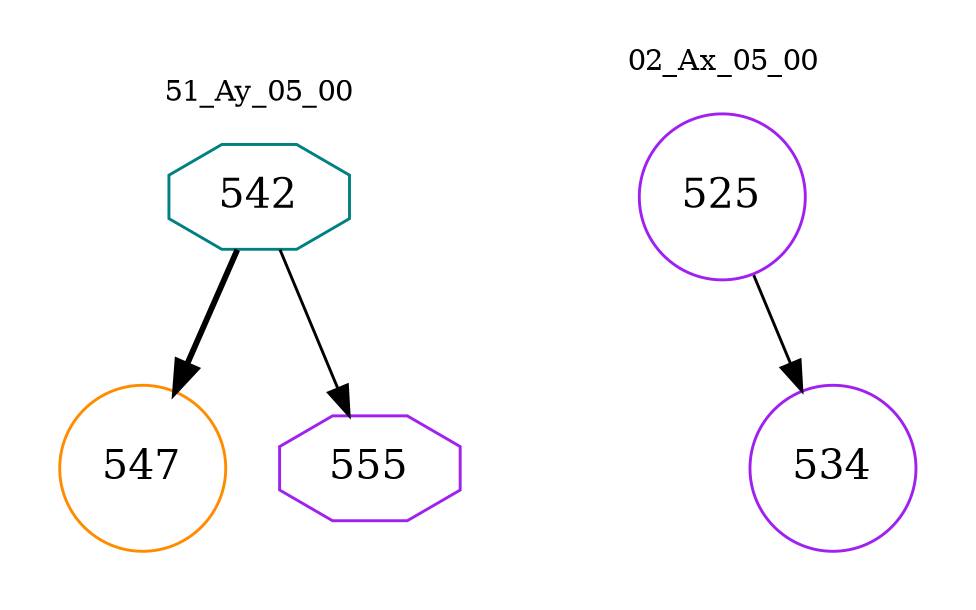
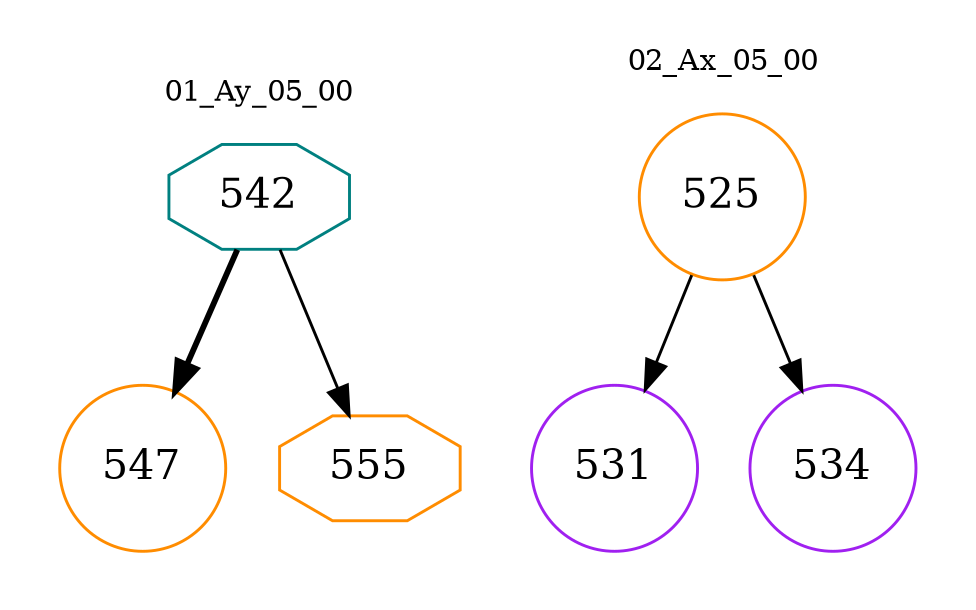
  digraph {
    node [color=darkorange shape=circle]
    edge [color=black style=solid]
    n1 [color=teal label=542 shape=octagon]
    n2 [label=547]
-   n3 [color=purple label=555 shape=octagon]
-   n4 [color=purple label=525]
+   n3 [label=555 shape=octagon]
+   n4 [label=525]
+   n5 [color=purple label=531]
    n6 [color=purple label=534]
    subgraph cluster_1 {
      color=white
      fontsize=10
-     label="51_Ay_05_00"
+     label="01_Ay_05_00"
      n1
      n2
      n3
    }
    subgraph cluster_2 {
      color=white
      fontsize=10
      label="02_Ax_05_00"
      n4
+     n5
      n6
    }
    n1 -> n2 [style=bold]
    n1 -> n3
+   n4 -> n5
    n4 -> n6
  }
